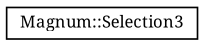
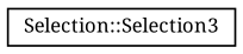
  digraph {
    rankdir=TB
    fontname="Noto Serif"
-   n1 [color=black fillcolor=white fontname="Noto Serif" fontsize=10 height=0.2 label="Magnum::Selection3" shape=record style=filled width=0.4]
+   n1 [color=black fillcolor=white fontname="Noto Serif" fontsize=10 height=0.2 label="Selection::Selection3" shape=record style=filled width=0.4]
  }
